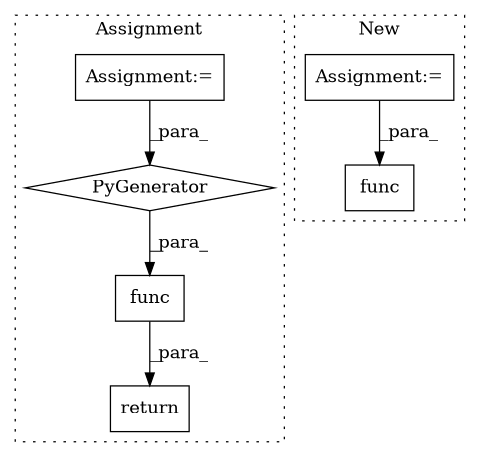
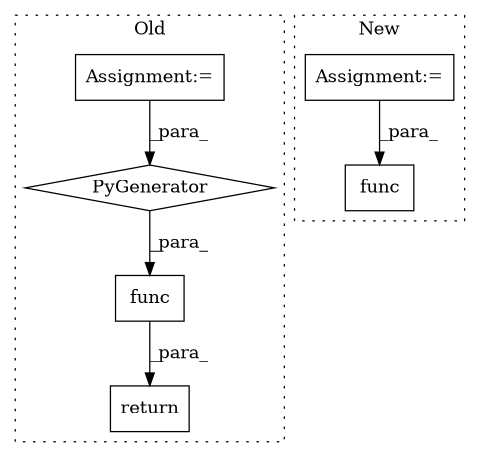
  digraph {
    fontname="DejaVu Serif"
    node [a=7 l="5,1" shape=box fontname="DejaVu Serif"]
    edge [fontname="DejaVu Serif"]
    n1 [a=107 l=141 label=PyGenerator s=564 shape=diamond]
    n2 [l=44 label="Assignment:=" s=655]
    n3 [a=32 label=func s="805,828"]
    n4 [a=41 l=7 label=return s=708]
    n5 [a=32 label=func s="535,557"]
    n6 [l=1 label="Assignment:=" s=455]
    subgraph cluster_1 {
-     label=Assignment
+     label=Old
      style=dotted
      n1
      n2
      n3
      n4
    }
    subgraph cluster_2 {
      label=New
      style=dotted
      n5
      n6
    }
    n1 -> n3 [label=_para_]
    n2 -> n1 [label=_para_]
    n3 -> n4 [label=_para_]
    n6 -> n5 [label=_para_]
  }
